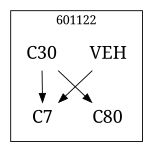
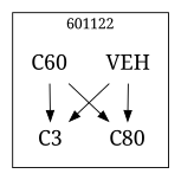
  strict digraph {
    fontname="Noto Serif"
    node [fontname="Noto Serif" fontsize=20 shape=plaintext]
    edge [fontname="Noto Serif"]
    n1 [label=VEH]
-   n2 [label=C7]
+   n2 [label=C3]
    n3 [label=C80]
-   n4 [label=C30]
+   n4 [label=C60]
    subgraph cluster_1 {
      label=601122
      labeldoc=t
      n1
      n2
      n3
      n4
    }
    n1 -> n2
+   n1 -> n3
    n4 -> n2
    n4 -> n3
  }
